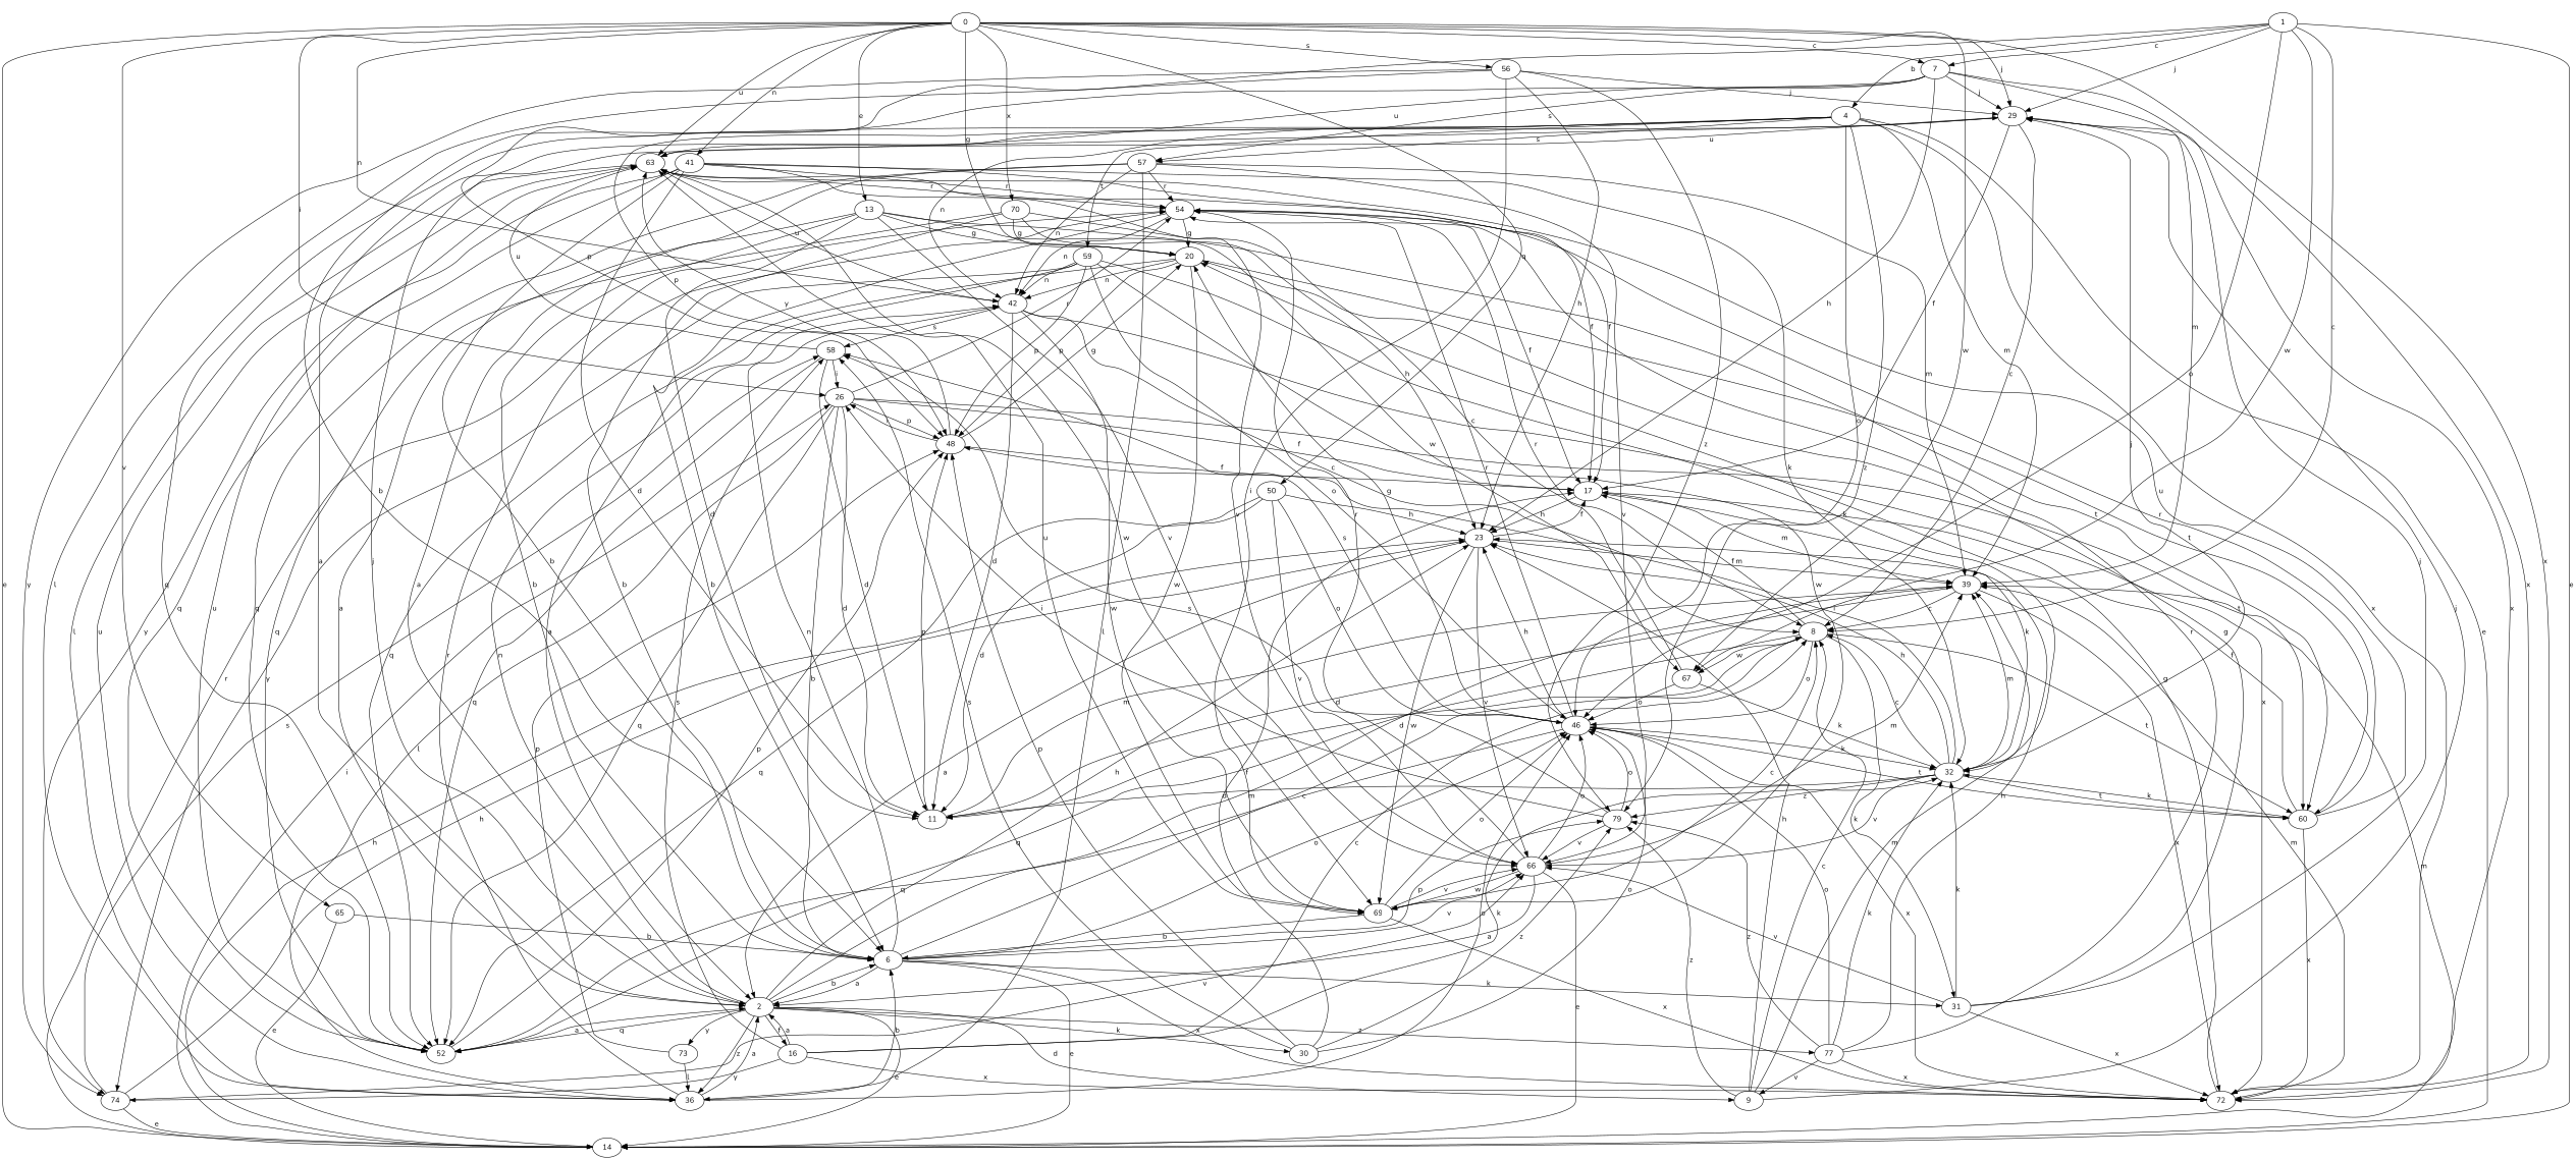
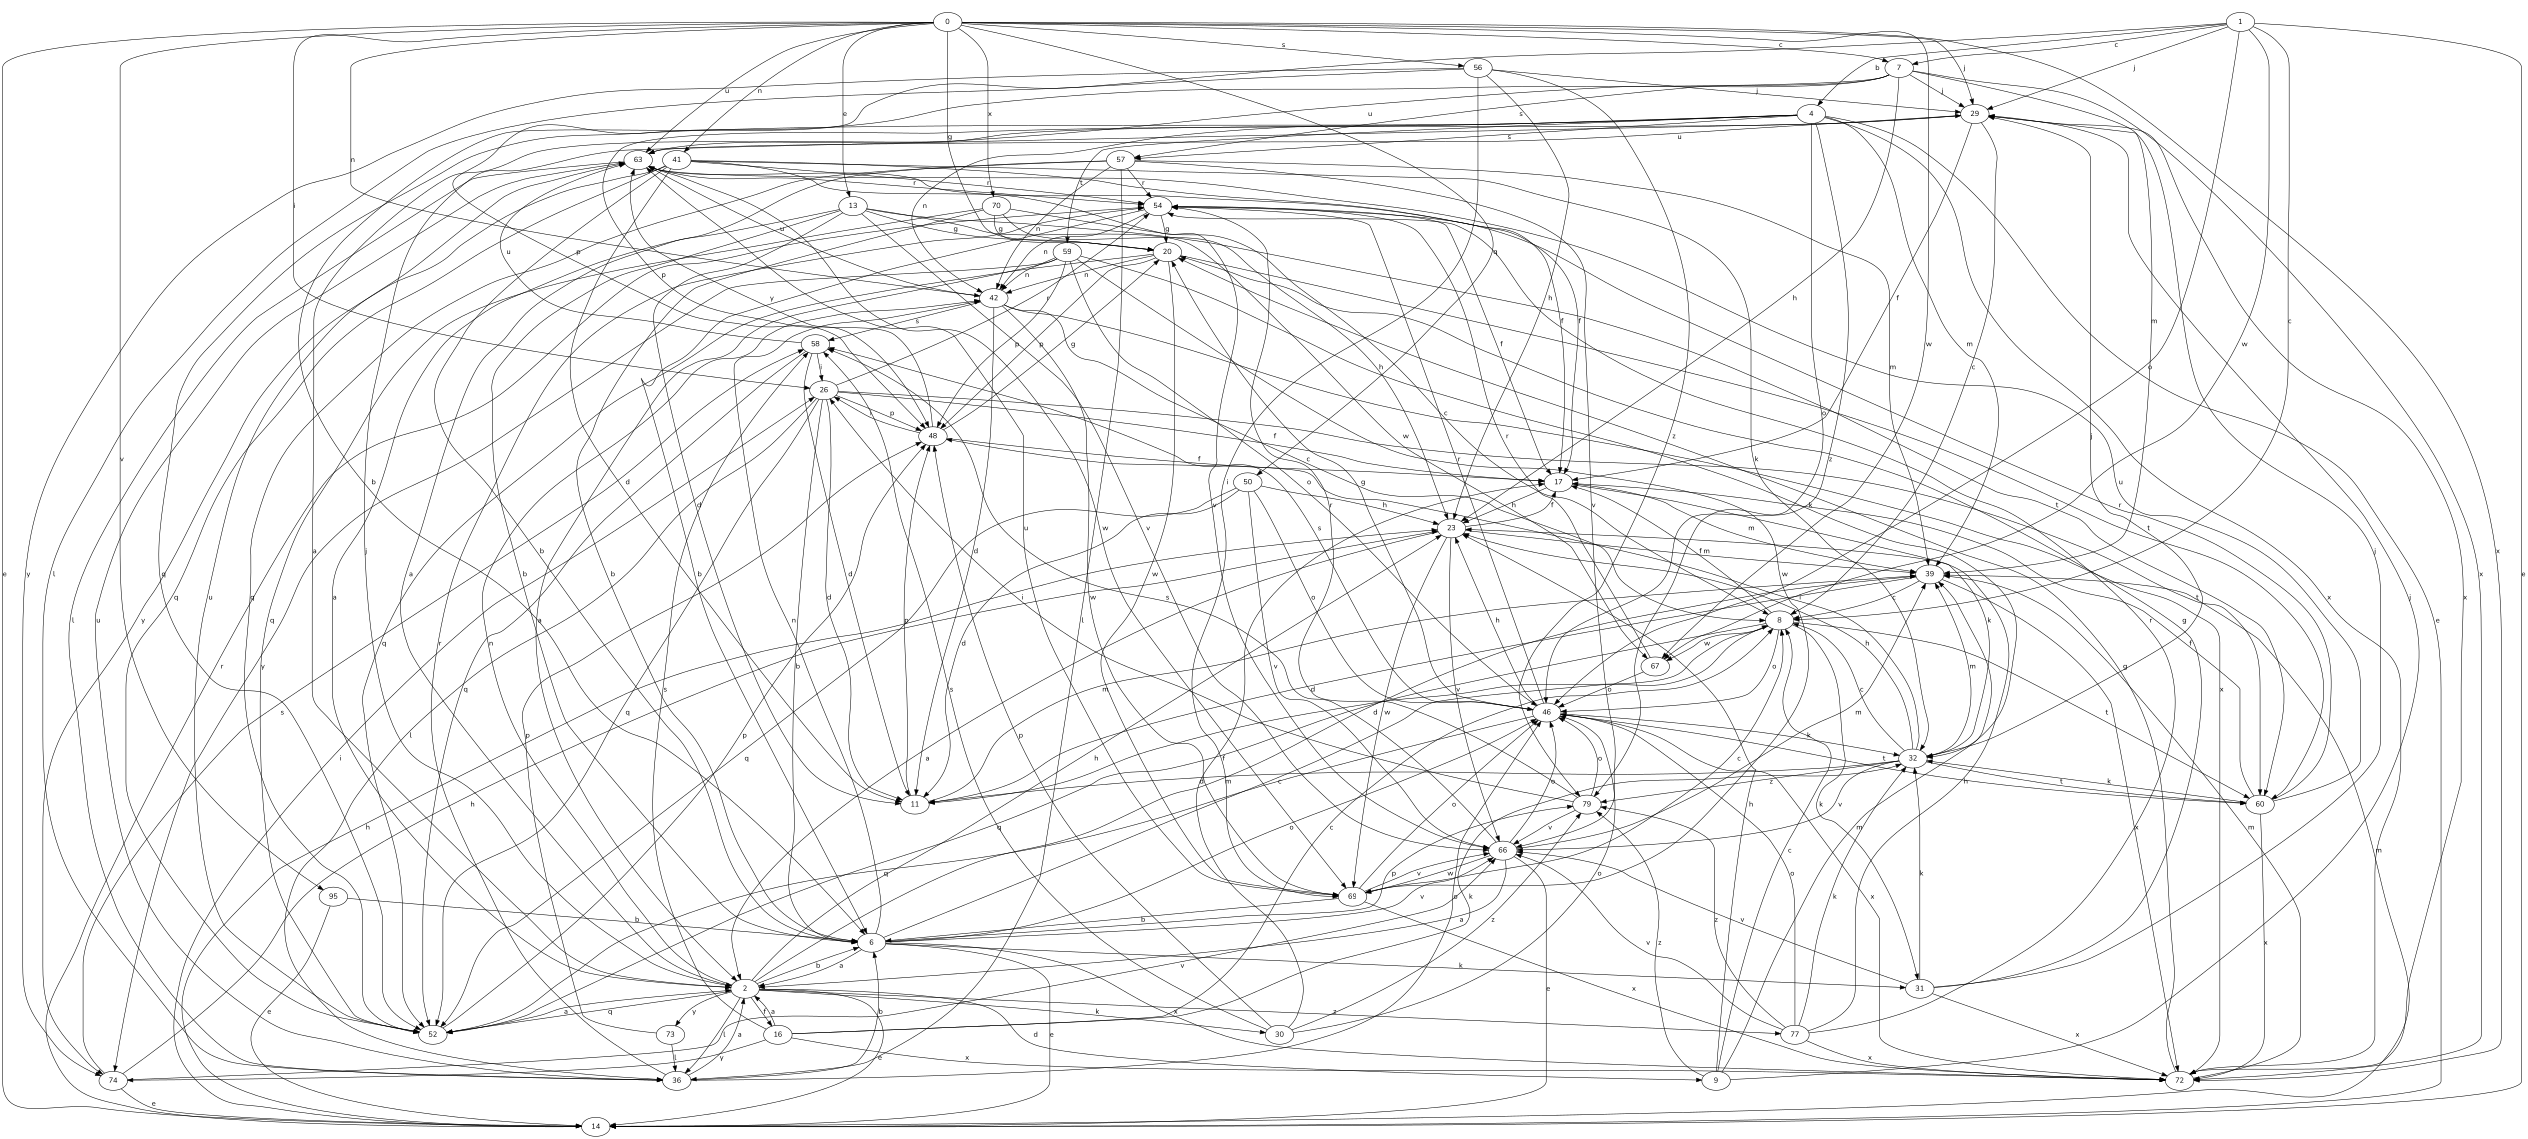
  strict digraph {
    fontname=Nunito
    node [fontname=Nunito]
    edge [fontname=Nunito]
    0
    7
    13
    14
    20
    26
    29
    41
    42
    50
    56
    63
-   65
+   65 [label=95]
    67
    70
    72
    23
    39
    48
    57
    6
    2
    66
    11
    60
    54
    52
    69
    36
    17
    8
    32
    n33 [label=74]
    58
    46
    79
    1
    4
    59
    31
    9
    16
    30
    73
    77
    0 -> 7 [label=c]
    0 -> 13 [label=e]
    0 -> 14 [label=e]
    0 -> 20 [label=g]
    0 -> 26 [label=i]
    0 -> 29 [label=j]
    0 -> 41 [label=n]
    0 -> 42 [label=n]
    0 -> 50 [label=q]
    0 -> 56 [label=s]
    0 -> 63 [label=u]
    0 -> 65 [label=v]
    0 -> 67 [label=w]
    0 -> 70 [label=x]
    0 -> 72 [label=x]
    7 -> 29 [label=j]
    7 -> 63 [label=u]
    7 -> 72 [label=x]
    7 -> 23 [label=h]
    7 -> 39 [label=m]
    7 -> 48 [label=p]
    7 -> 57 [label=s]
    13 -> 20 [label=g]
    13 -> 67 [label=w]
    13 -> 6 [label=b]
    13 -> 2 [label=a]
    13 -> 66 [label=v]
    13 -> 11 [label=d]
    13 -> 60 [label=t]
    14 -> 26 [label=i]
    14 -> 23 [label=h]
    14 -> 39 [label=m]
    14 -> 54 [label=r]
    20 -> 42 [label=n]
    20 -> 48 [label=p]
    20 -> 60 [label=t]
    20 -> 52 [label=q]
    20 -> 69 [label=w]
    26 -> 48 [label=p]
    26 -> 6 [label=b]
    26 -> 11 [label=d]
    26 -> 60 [label=t]
    26 -> 54 [label=r]
    26 -> 52 [label=q]
    26 -> 36 [label=l]
    26 -> 17 [label=f]
    29 -> 63 [label=u]
    29 -> 72 [label=x]
    29 -> 2 [label=a]
    29 -> 17 [label=f]
    29 -> 8 [label=c]
    41 -> 6 [label=b]
    41 -> 66 [label=v]
    41 -> 11 [label=d]
    41 -> 54 [label=r]
    41 -> 52 [label=q]
    41 -> 17 [label=f]
    41 -> 32 [label=k]
    41 -> n33 [label=y]
    42 -> 63 [label=u]
    42 -> 72 [label=x]
    42 -> 11 [label=d]
    42 -> 69 [label=w]
    42 -> 8 [label=c]
    42 -> 58 [label=s]
    50 -> 23 [label=h]
    50 -> 66 [label=v]
    50 -> 11 [label=d]
    50 -> 52 [label=q]
    50 -> 46 [label=o]
    56 -> 29 [label=j]
    56 -> 23 [label=h]
    56 -> 69 [label=i]
    56 -> 36 [label=l]
    56 -> n33 [label=y]
    56 -> 79 [label=z]
    63 -> 54 [label=r]
    63 -> 69 [label=w]
    63 -> 36 [label=l]
    63 -> 17 [label=f]
    65 -> 14 [label=e]
    65 -> 6 [label=b]
    67 -> 54 [label=r]
-   67 -> 32 [label=k]
    67 -> 46 [label=o]
    70 -> 20 [label=g]
    70 -> 23 [label=h]
    70 -> 6 [label=b]
    70 -> 52 [label=q]
    70 -> 8 [label=c]
    72 -> 20 [label=g]
    72 -> 39 [label=m]
    23 -> 39 [label=m]
    23 -> 2 [label=a]
    23 -> 66 [label=v]
    23 -> 69 [label=w]
    23 -> 17 [label=f]
    39 -> 72 [label=x]
    39 -> 11 [label=d]
    39 -> 8 [label=c]
    48 -> 20 [label=g]
    48 -> 26 [label=i]
    48 -> 63 [label=y]
    48 -> 17 [label=f]
    57 -> 42 [label=n]
    57 -> 39 [label=m]
    57 -> 2 [label=a]
    57 -> 66 [label=v]
    57 -> 54 [label=r]
    57 -> 52 [label=q]
    57 -> 36 [label=l]
    6 -> 14 [label=e]
    6 -> 42 [label=n]
    6 -> 72 [label=x]
    6 -> 2 [label=a]
    6 -> 66 [label=v]
    6 -> 8 [label=c]
    6 -> 46 [label=o]
    6 -> 79 [label=p]
    6 -> 31 [label=k]
    2 -> 14 [label=e]
    2 -> 29 [label=j]
    2 -> 42 [label=n]
    2 -> 23 [label=h]
    2 -> 39 [label=m]
    2 -> 6 [label=b]
    2 -> 52 [label=q]
-   2 -> 36 [label=z]
+   2 -> 36 [label=l]
    2 -> 9 [label=d]
    2 -> 16 [label=f]
    2 -> 30 [label=k]
    2 -> 73 [label=y]
    2 -> 77 [label=z]
    66 -> 14 [label=e]
    66 -> 39 [label=m]
    66 -> 2 [label=a]
    66 -> 69 [label=w]
    66 -> 58 [label=s]
    66 -> 46 [label=o]
    11 -> 39 [label=m]
    11 -> 48 [label=p]
    60 -> 63 [label=u]
    60 -> 72 [label=x]
    60 -> 54 [label=r]
    60 -> 17 [label=f]
    60 -> 32 [label=k]
    54 -> 20 [label=g]
    54 -> 42 [label=n]
    54 -> 6 [label=b]
    54 -> 17 [label=f]
    52 -> 63 [label=u]
    52 -> 48 [label=p]
    52 -> 2 [label=a]
    69 -> 63 [label=u]
    69 -> 72 [label=x]
    69 -> 6 [label=b]
    69 -> 66 [label=v]
    69 -> 8 [label=c]
    69 -> 46 [label=o]
    36 -> 63 [label=u]
    36 -> 6 [label=b]
    36 -> 2 [label=a]
    36 -> 54 [label=r]
    36 -> 46 [label=o]
    17 -> 23 [label=h]
    17 -> 39 [label=m]
    17 -> 32 [label=k]
    8 -> 67 [label=w]
    8 -> 11 [label=d]
    8 -> 60 [label=t]
    8 -> 52 [label=q]
    8 -> 17 [label=f]
    8 -> 46 [label=o]
    8 -> 31 [label=k]
    32 -> 29 [label=j]
    32 -> 23 [label=h]
    32 -> 39 [label=m]
    32 -> 48 [label=i]
    32 -> 66 [label=v]
    32 -> 11 [label=d]
    32 -> 60 [label=t]
    32 -> 8 [label=c]
    32 -> 79 [label=z]
    n33 -> 14 [label=e]
    n33 -> 23 [label=h]
    n33 -> 66 [label=v]
    n33 -> 58 [label=s]
    58 -> 26 [label=i]
    58 -> 63 [label=u]
    58 -> 11 [label=d]
    58 -> 52 [label=q]
    46 -> 20 [label=g]
    46 -> 72 [label=x]
    46 -> 23 [label=h]
    46 -> 60 [label=t]
    46 -> 54 [label=r]
    46 -> 52 [label=q]
    46 -> 32 [label=k]
    46 -> 58 [label=s]
    79 -> 26 [label=i]
    79 -> 66 [label=v]
    79 -> 54 [label=r]
    79 -> 46 [label=o]
    1 -> 7 [label=c]
    1 -> 14 [label=e]
    1 -> 29 [label=j]
    1 -> 67 [label=w]
    1 -> 6 [label=b]
    1 -> 8 [label=c]
    1 -> 46 [label=o]
    1 -> 4 [label=b]
    4 -> 14 [label=e]
    4 -> 42 [label=n]
    4 -> 72 [label=x]
    4 -> 39 [label=m]
    4 -> 48 [label=p]
    4 -> 57 [label=s]
    4 -> 52 [label=q]
    4 -> 46 [label=o]
    4 -> 79 [label=z]
    4 -> 59 [label=t]
    59 -> 42 [label=n]
    59 -> 48 [label=p]
    59 -> 2 [label=a]
    59 -> 69 [label=w]
    59 -> 32 [label=k]
    59 -> n33 [label=y]
    59 -> 46 [label=o]
    31 -> 20 [label=g]
    31 -> 29 [label=j]
    31 -> 72 [label=x]
    31 -> 66 [label=v]
    31 -> 32 [label=k]
    9 -> 29 [label=j]
    9 -> 23 [label=h]
    9 -> 39 [label=m]
    9 -> 8 [label=c]
    9 -> 79 [label=z]
    16 -> 72 [label=x]
    16 -> 2 [label=a]
    16 -> 8 [label=c]
    16 -> 32 [label=k]
    16 -> n33 [label=y]
    16 -> 58 [label=s]
    30 -> 48 [label=p]
    30 -> 17 [label=f]
    30 -> 58 [label=s]
    30 -> 46 [label=o]
    30 -> 79 [label=z]
    73 -> 48 [label=p]
    73 -> 36 [label=l]
    77 -> 72 [label=x]
    77 -> 23 [label=h]
-   77 -> 9 [label=v]
+   77 -> 66 [label=v]
    77 -> 54 [label=r]
    77 -> 32 [label=k]
    77 -> 46 [label=o]
    77 -> 79 [label=z]
  }
